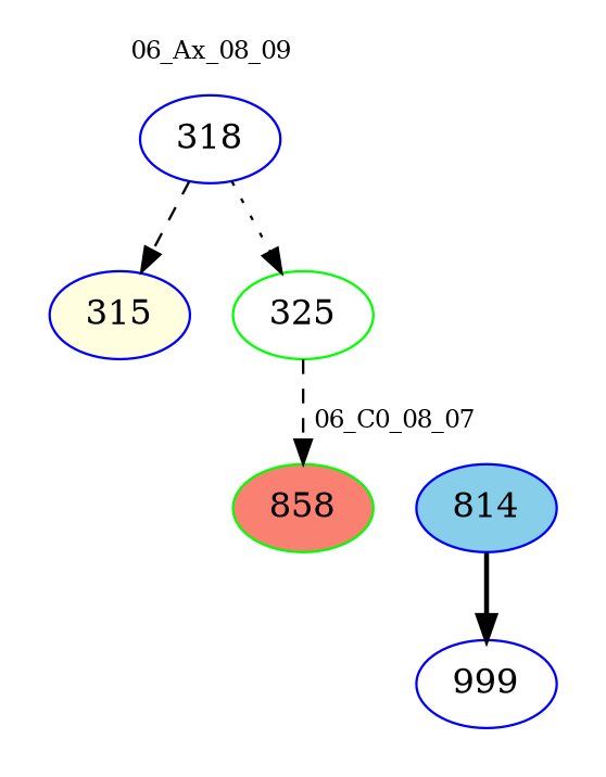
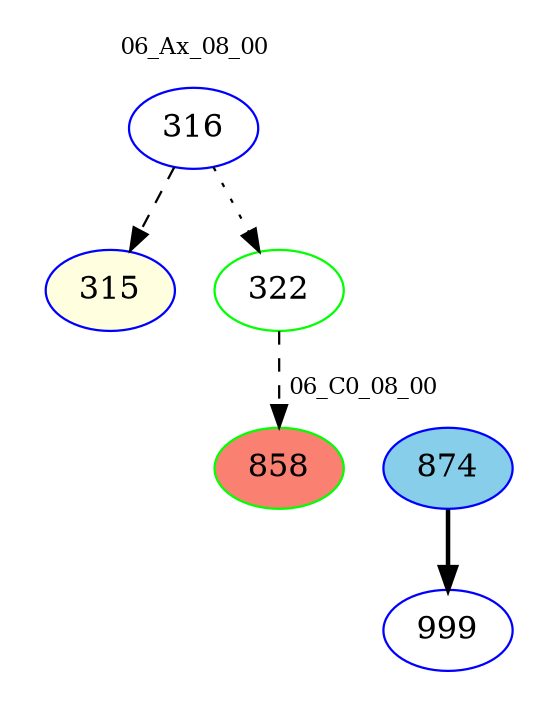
  digraph {
    node [color=blue fillcolor=white style=filled]
    edge [color=black style=dashed]
-   n1 [label=318]
+   n1 [label=316]
    n2 [fillcolor=lightyellow label=315]
-   n3 [color=green label=325]
-   n4 [fillcolor=skyblue label=814]
+   n3 [color=green label=322]
+   n4 [fillcolor=skyblue label=874]
    n5 [color=green fillcolor=salmon label=858]
    n6 [label=999]
    subgraph cluster_1 {
      color=white
      fontsize=10
-     label="06_Ax_08_09"
+     label="06_Ax_08_00"
      n1
      n2
      n3
    }
    subgraph cluster_2 {
      color=white
      fontsize=10
-     label="06_C0_08_07"
+     label="06_C0_08_00"
      n4
      n5
      n6
    }
    n1 -> n2
    n1 -> n3 [style=dotted]
    n3 -> n5
    n4 -> n6 [style=bold]
  }
